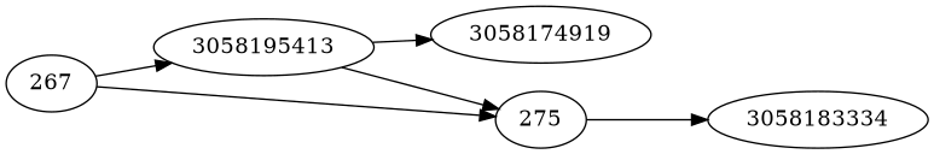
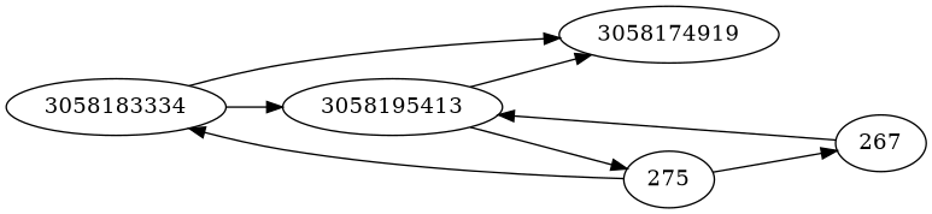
  strict digraph {
    rankdir=LR
    3058183334
    3058174919
    n3 [label=3058195413]
    275
    267
+   3058183334 -> 3058174919
+   3058183334 -> n3
    n3 -> 3058174919
    n3 -> 275
    275 -> 3058183334
-   267 -> 275
+   275 -> 267
    267 -> n3
  }
